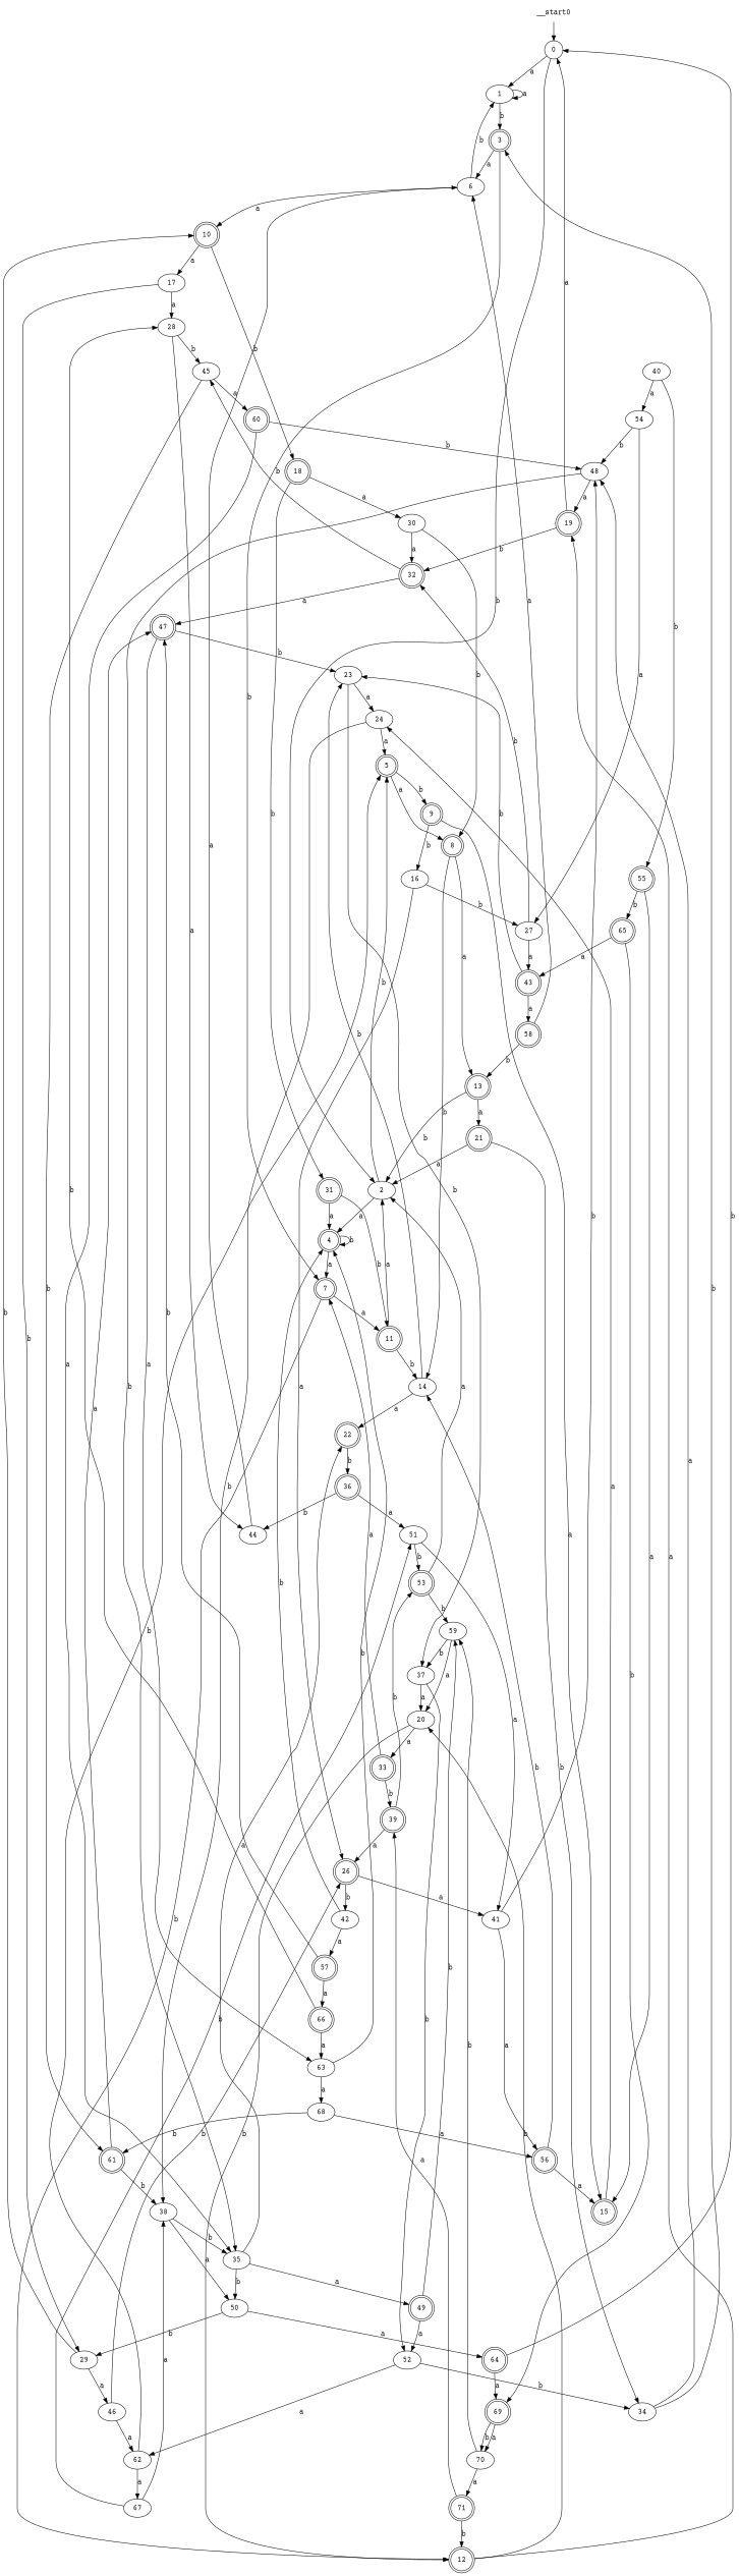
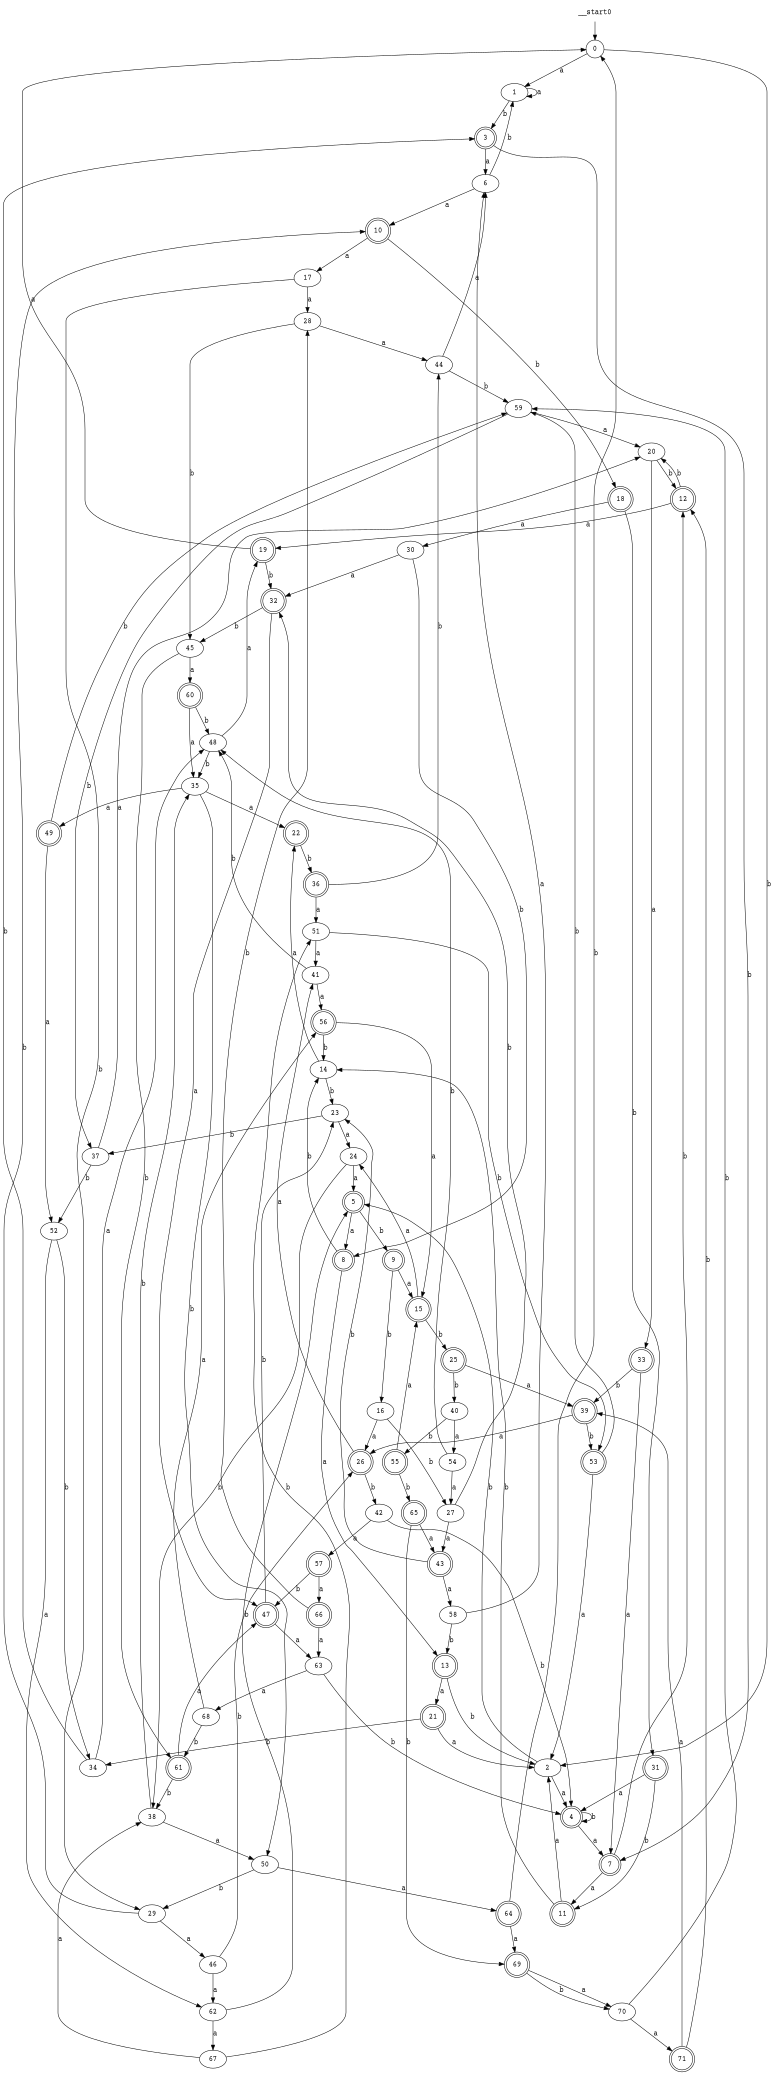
  digraph {
    fontname="Courier Prime"
    node [fontname="Courier Prime" shape=doublecircle]
    edge [fontname="Courier Prime"]
    __start0 [shape=none]
    0 [shape=circle]
    1 [shape=""]
    2 [shape=""]
    3
    4
    5
    6 [shape=""]
    7
    8
    9
    10
    11
    12
    13
    14 [shape=""]
    15
    16 [shape=""]
    17 [shape=""]
    18
    19
    20 [shape=""]
    21
    22
    23 [shape=""]
    24 [shape=""]
+   25
    26
    27 [shape=""]
    28 [shape=""]
    29 [shape=""]
    30 [shape=""]
    31
    32
    33
    34 [shape=""]
    36
    37 [shape=""]
    38 [shape=""]
    39
    40 [shape=""]
    41 [shape=""]
    42 [shape=""]
    43
    44 [shape=""]
    45 [shape=""]
    46 [shape=""]
    47
    48 [shape=""]
    35 [shape=""]
    49
    50 [shape=""]
    51 [shape=""]
    52 [shape=""]
    53
    54 [shape=""]
    55
    56
    57
-   58
+   58 [shape=""]
    59 [shape=""]
    60
    61
    62 [shape=""]
    63 [shape=""]
    64
    65
    66
    67 [shape=""]
    68 [shape=""]
    69
    70 [shape=""]
    71
    __start0 -> 0
    0 -> 1 [label=a]
    0 -> 2 [label=b]
    1 -> 1 [label=a]
    1 -> 3 [label=b]
    2 -> 4 [label=a]
    2 -> 5 [label=b]
    3 -> 6 [label=a]
    3 -> 7 [label=b]
    4 -> 4 [label=b]
    4 -> 7 [label=a]
    5 -> 8 [label=a]
    5 -> 9 [label=b]
    6 -> 1 [label=b]
    6 -> 10 [label=a]
    7 -> 11 [label=a]
    7 -> 12 [label=b]
    8 -> 13 [label=a]
    8 -> 14 [label=b]
    9 -> 15 [label=a]
    9 -> 16 [label=b]
    10 -> 17 [label=a]
    10 -> 18 [label=b]
    11 -> 2 [label=a]
    11 -> 14 [label=b]
    12 -> 19 [label=a]
    12 -> 20 [label=b]
    13 -> 2 [label=b]
    13 -> 21 [label=a]
    14 -> 22 [label=a]
    14 -> 23 [label=b]
    15 -> 24 [label=a]
+   15 -> 25 [label=b]
    16 -> 26 [label=a]
    16 -> 27 [label=b]
    17 -> 28 [label=a]
    17 -> 29 [label=b]
    18 -> 30 [label=a]
    18 -> 31 [label=b]
    19 -> 0 [label=a]
    19 -> 32 [label=b]
    20 -> 12 [label=b]
    20 -> 33 [label=a]
    21 -> 2 [label=a]
    21 -> 34 [label=b]
    22 -> 36 [label=b]
    23 -> 24 [label=a]
    23 -> 37 [label=b]
    24 -> 5 [label=a]
    24 -> 38 [label=b]
+   25 -> 39 [label=a]
+   25 -> 40 [label=b]
    26 -> 41 [label=a]
    26 -> 42 [label=b]
    27 -> 32 [label=b]
    27 -> 43 [label=a]
    28 -> 44 [label=a]
    28 -> 45 [label=b]
    29 -> 10 [label=b]
    29 -> 46 [label=a]
    30 -> 8 [label=b]
    30 -> 32 [label=a]
    31 -> 4 [label=a]
    31 -> 11 [label=b]
    32 -> 45 [label=b]
    32 -> 47 [label=a]
    33 -> 7 [label=a]
    33 -> 39 [label=b]
    34 -> 3 [label=b]
    34 -> 48 [label=a]
    36 -> 44 [label=b]
    36 -> 51 [label=a]
    37 -> 20 [label=a]
    37 -> 52 [label=b]
    38 -> 35 [label=b]
    38 -> 50 [label=a]
    39 -> 26 [label=a]
    39 -> 53 [label=b]
    40 -> 54 [label=a]
    40 -> 55 [label=b]
    41 -> 48 [label=b]
    41 -> 56 [label=a]
    42 -> 4 [label=b]
    42 -> 57 [label=a]
    43 -> 23 [label=b]
    43 -> 58 [label=a]
    44 -> 6 [label=a]
+   44 -> 59 [label=b]
    45 -> 60 [label=a]
    45 -> 61 [label=b]
    46 -> 26 [label=b]
    46 -> 62 [label=a]
    47 -> 23 [label=b]
    47 -> 63 [label=a]
    48 -> 19 [label=a]
    48 -> 35 [label=b]
    35 -> 22 [label=a]
    35 -> 49 [label=a]
    35 -> 50 [label=b]
    49 -> 52 [label=a]
    49 -> 59 [label=b]
    50 -> 29 [label=b]
    50 -> 64 [label=a]
    51 -> 41 [label=a]
    51 -> 53 [label=b]
    52 -> 34 [label=b]
    52 -> 62 [label=a]
    53 -> 2 [label=a]
    53 -> 59 [label=b]
    54 -> 27 [label=a]
    54 -> 48 [label=b]
    55 -> 15 [label=a]
    55 -> 65 [label=b]
    56 -> 14 [label=b]
    56 -> 15 [label=a]
    57 -> 47 [label=b]
    57 -> 66 [label=a]
    58 -> 6 [label=a]
    58 -> 13 [label=b]
    59 -> 20 [label=a]
    59 -> 37 [label=b]
    60 -> 48 [label=b]
    60 -> 35 [label=a]
    61 -> 38 [label=b]
    61 -> 47 [label=a]
    62 -> 5 [label=b]
    62 -> 67 [label=a]
    63 -> 4 [label=b]
    63 -> 68 [label=a]
    64 -> 0 [label=b]
    64 -> 69 [label=a]
    65 -> 43 [label=a]
    65 -> 69 [label=b]
    66 -> 28 [label=b]
    66 -> 63 [label=a]
    67 -> 38 [label=a]
    67 -> 51 [label=b]
    68 -> 56 [label=a]
    68 -> 61 [label=b]
    69 -> 70 [label=a]
    69 -> 70 [label=b]
    70 -> 59 [label=b]
    70 -> 71 [label=a]
    71 -> 12 [label=b]
    71 -> 39 [label=a]
  }
